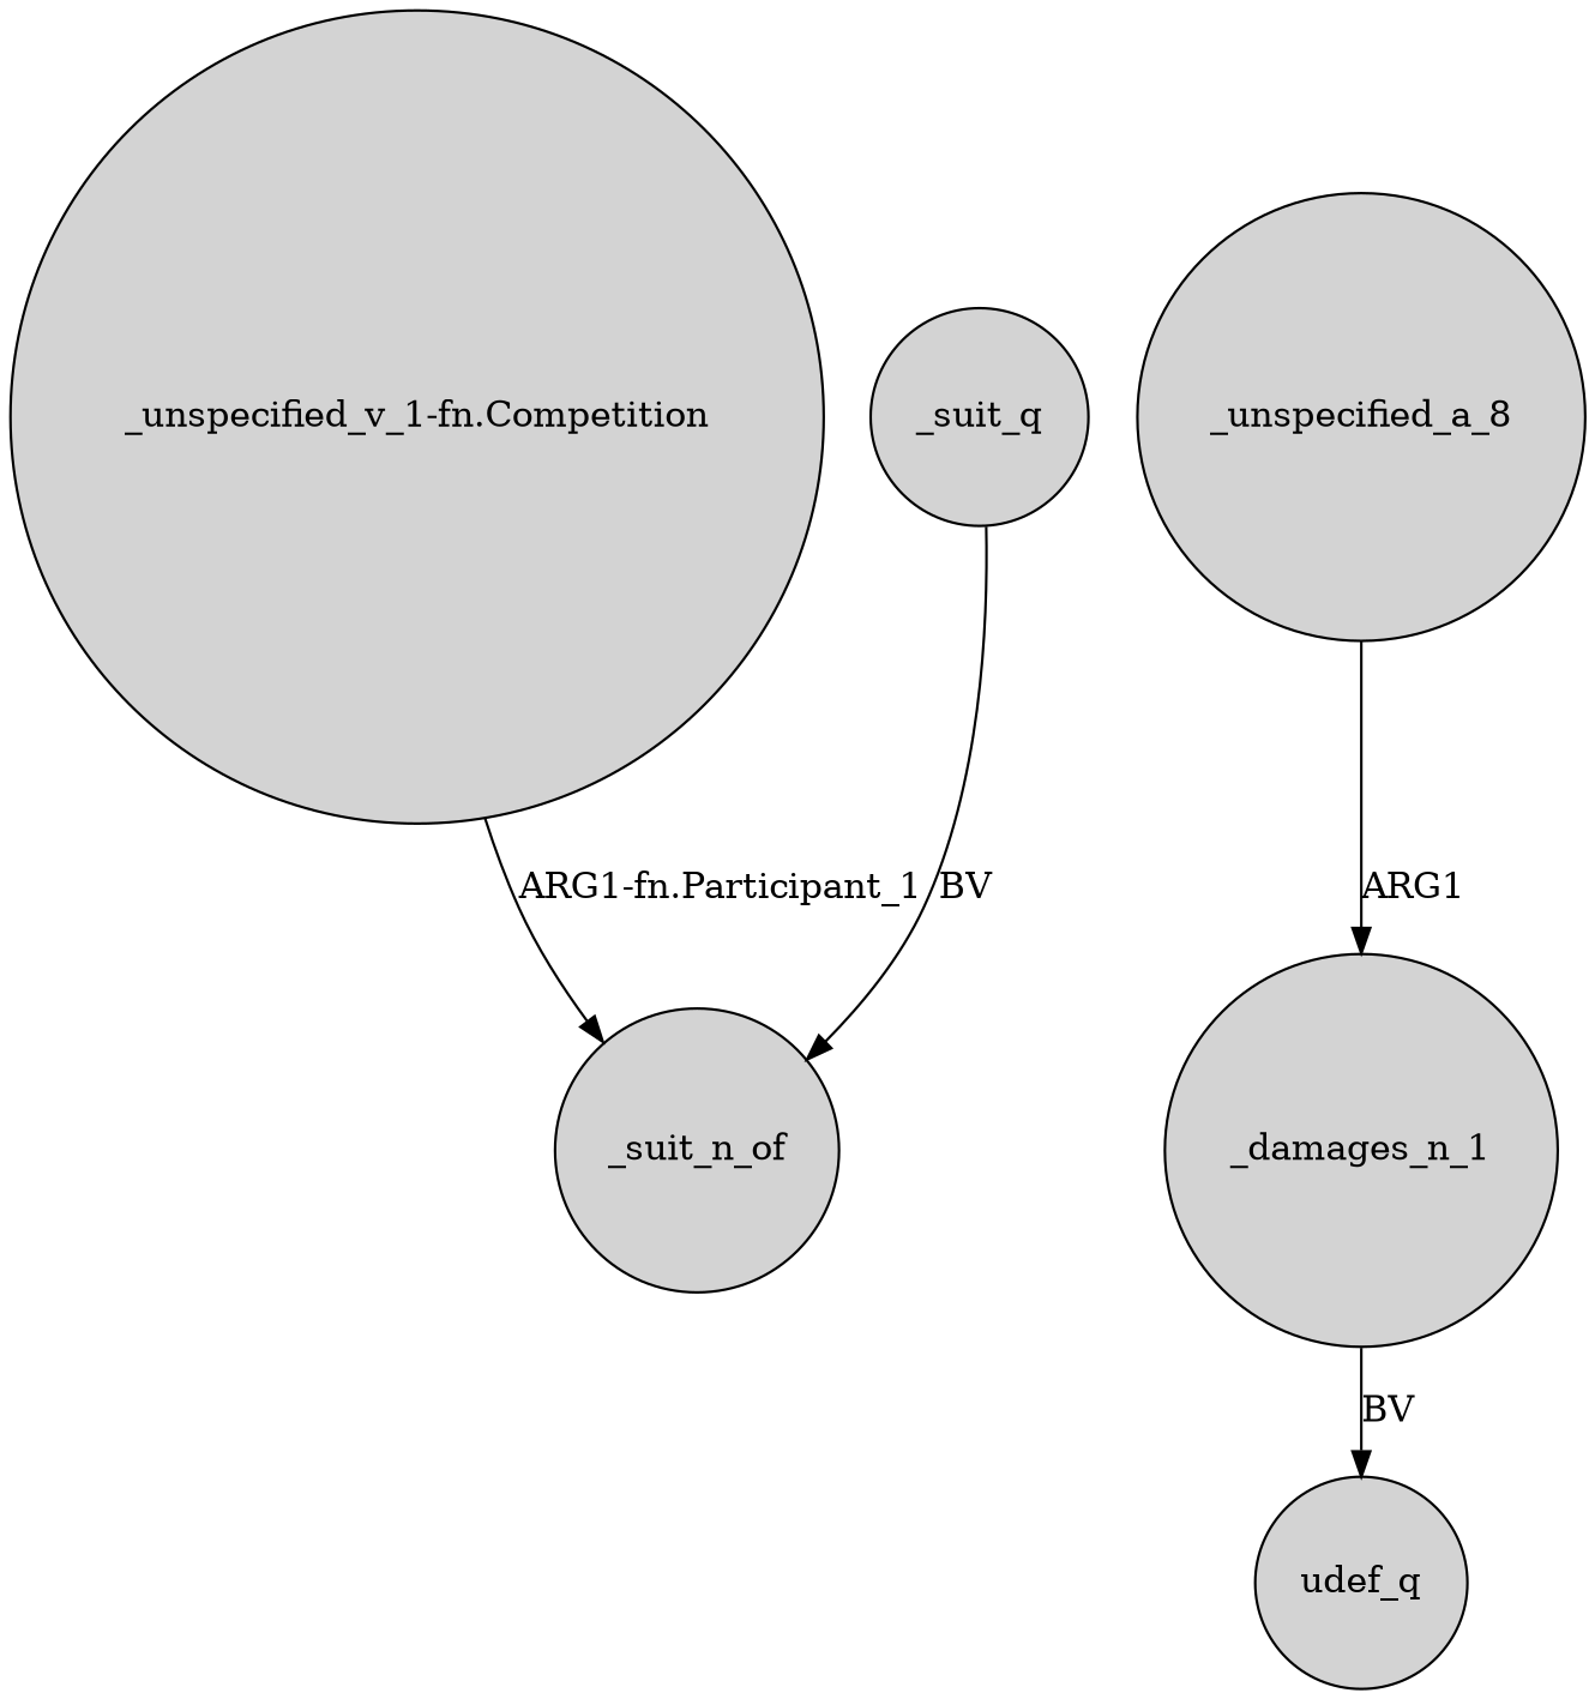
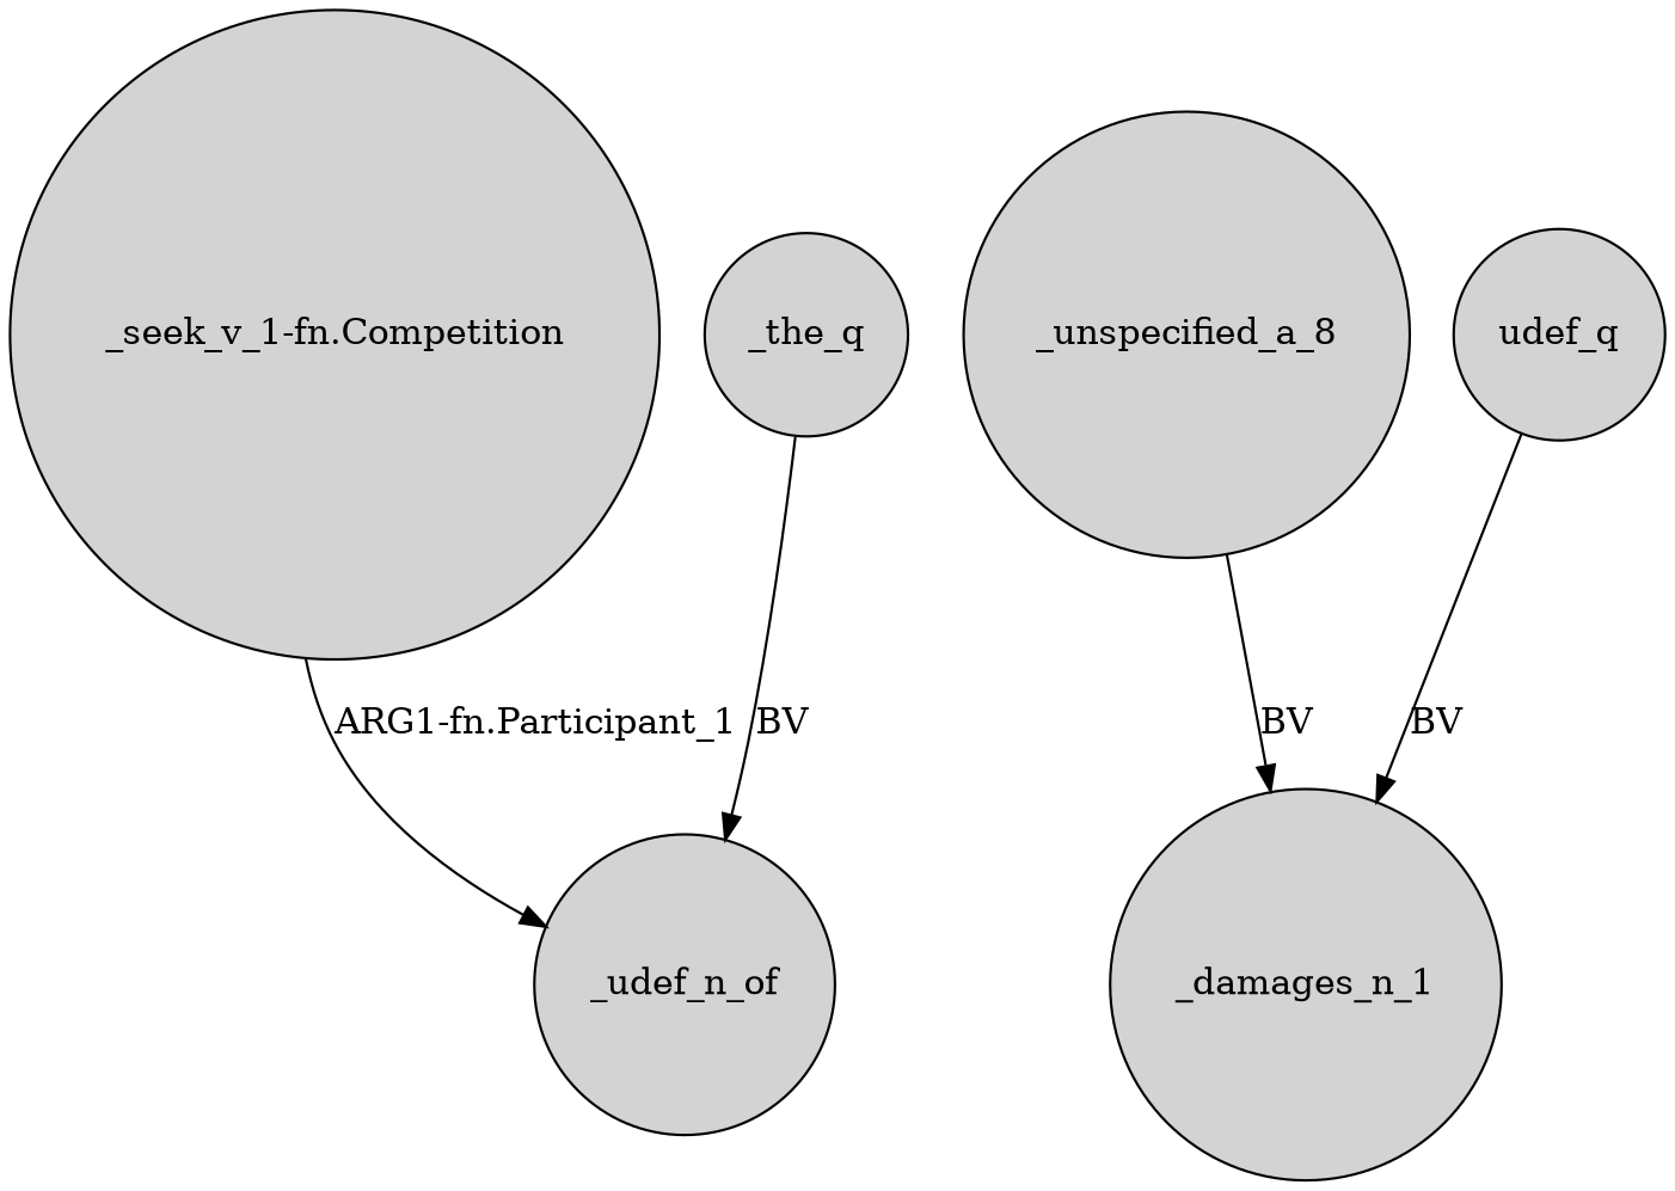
  digraph {
    node [shape=circle style=filled]
-   "_seek_v_1-fn.Competition" [label="_unspecified_v_1-fn.Competition"]
-   _suit_n_of
+   "_seek_v_1-fn.Competition"
+   _suit_n_of [label=_udef_n_of]
    n3 [label=_unspecified_a_8]
    _damages_n_1
-   _the_q [label=_suit_q]
+   _the_q
    udef_q
    "_seek_v_1-fn.Competition" -> _suit_n_of [label="ARG1-fn.Participant_1"]
-   n3 -> _damages_n_1 [label=ARG1]
+   n3 -> _damages_n_1 [label=BV]
    _the_q -> _suit_n_of [label=BV]
-   _damages_n_1 -> udef_q [label=BV]
+   udef_q -> _damages_n_1 [label=BV]
  }
